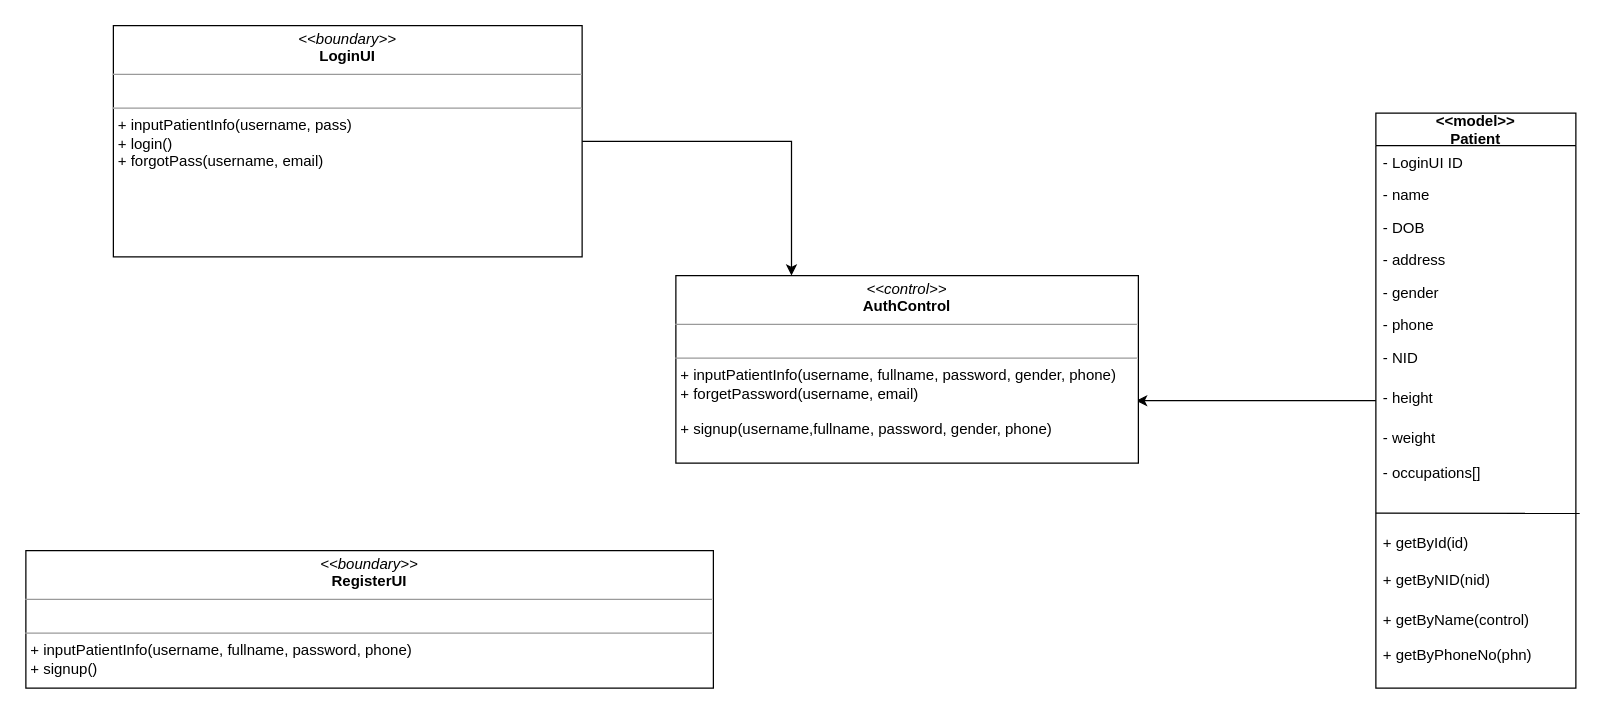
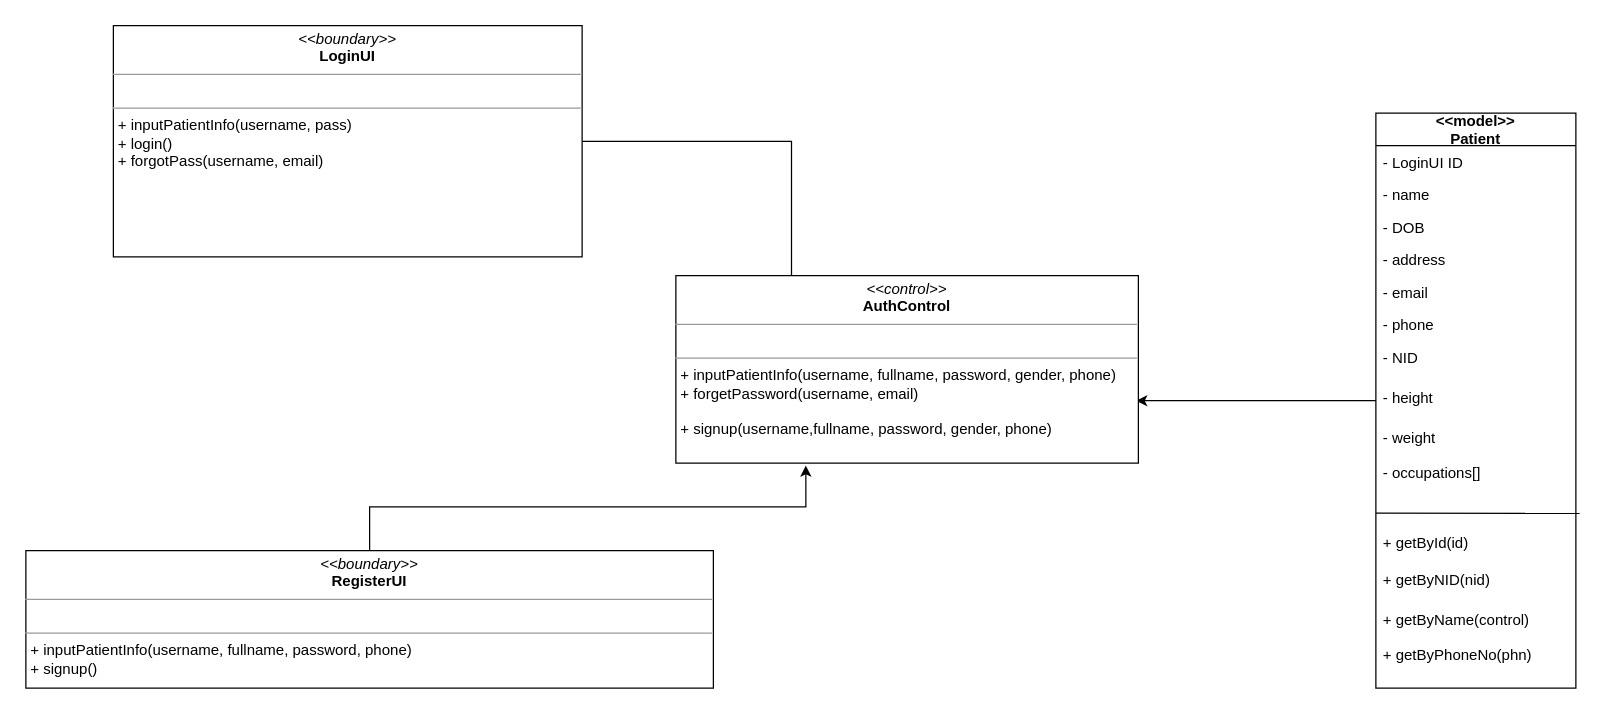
  <mxCell id="0" />
  <mxCell id="1" parent="0" />
  <mxCell id="2" style="edgeStyle=orthogonalEdgeStyle;rounded=0;orthogonalLoop=1;jettySize=auto;html=1;entryX=0.995;entryY=0.667;entryDx=0;entryDy=0;entryPerimeter=0;" parent="1" source="3" target="22" edge="1"><mxGeometry relative="1" as="geometry" /></mxCell>
  <mxCell id="3" value="&lt;&lt;model&gt;&gt;&#10;Patient" style="swimlane;fontStyle=1;align=center;verticalAlign=middle;childLayout=stackLayout;horizontal=1;startSize=26;horizontalStack=0;resizeParent=1;resizeLast=0;collapsible=1;marginBottom=0;rounded=0;shadow=0;strokeWidth=1;" parent="1" vertex="1"><mxGeometry x="1100" y="90" width="160" height="460" as="geometry"><mxRectangle x="130" y="380" width="160" height="26" as="alternateBounds" /></mxGeometry></mxCell>
  <mxCell id="4" value="- LoginUI ID&#10;" style="text;align=left;verticalAlign=top;spacingLeft=4;spacingRight=4;overflow=hidden;rotatable=0;points=[[0,0.5],[1,0.5]];portConstraint=eastwest;" parent="3" vertex="1"><mxGeometry y="26" width="160" height="26" as="geometry" /></mxCell>
  <mxCell id="5" value="- name" style="text;align=left;verticalAlign=top;spacingLeft=4;spacingRight=4;overflow=hidden;rotatable=0;points=[[0,0.5],[1,0.5]];portConstraint=eastwest;rounded=0;shadow=0;html=0;" parent="3" vertex="1"><mxGeometry y="52" width="160" height="26" as="geometry" /></mxCell>
  <mxCell id="6" value="- DOB" style="text;align=left;verticalAlign=top;spacingLeft=4;spacingRight=4;overflow=hidden;rotatable=0;points=[[0,0.5],[1,0.5]];portConstraint=eastwest;" parent="3" vertex="1"><mxGeometry y="78" width="160" height="26" as="geometry" /></mxCell>
  <mxCell id="7" value="- address" style="text;align=left;verticalAlign=top;spacingLeft=4;spacingRight=4;overflow=hidden;rotatable=0;points=[[0,0.5],[1,0.5]];portConstraint=eastwest;rounded=0;shadow=0;html=0;" parent="3" vertex="1"><mxGeometry y="104" width="160" height="26" as="geometry" /></mxCell>
- <mxCell id="8" value="- gender" style="text;align=left;verticalAlign=top;spacingLeft=4;spacingRight=4;overflow=hidden;rotatable=0;points=[[0,0.5],[1,0.5]];portConstraint=eastwest;rounded=0;shadow=0;html=0;" parent="3" vertex="1"><mxGeometry y="130" width="160" height="26" as="geometry" /></mxCell>
+ <mxCell id="8" value="- email" style="text;align=left;verticalAlign=top;spacingLeft=4;spacingRight=4;overflow=hidden;rotatable=0;points=[[0,0.5],[1,0.5]];portConstraint=eastwest;rounded=0;shadow=0;html=0;" parent="3" vertex="1"><mxGeometry y="130" width="160" height="26" as="geometry" /></mxCell>
  <mxCell id="9" value="- phone" style="text;align=left;verticalAlign=top;spacingLeft=4;spacingRight=4;overflow=hidden;rotatable=0;points=[[0,0.5],[1,0.5]];portConstraint=eastwest;rounded=0;shadow=0;html=0;" parent="3" vertex="1"><mxGeometry y="156" width="160" height="26" as="geometry" /></mxCell>
  <mxCell id="10" value="- NID&#10;" style="text;align=left;verticalAlign=top;spacingLeft=4;spacingRight=4;overflow=hidden;rotatable=0;points=[[0,0.5],[1,0.5]];portConstraint=eastwest;rounded=0;shadow=0;html=0;" parent="3" vertex="1"><mxGeometry y="182" width="160" height="32" as="geometry" /></mxCell>
  <mxCell id="11" value="- height&#10;" style="text;align=left;verticalAlign=top;spacingLeft=4;spacingRight=4;overflow=hidden;rotatable=0;points=[[0,0.5],[1,0.5]];portConstraint=eastwest;rounded=0;shadow=0;html=0;" parent="3" vertex="1"><mxGeometry y="214" width="160" height="32" as="geometry" /></mxCell>
  <mxCell id="12" value="- weight&#10;&#10;- occupations[]&#10;" style="text;align=left;verticalAlign=top;spacingLeft=4;spacingRight=4;overflow=hidden;rotatable=0;points=[[0,0.5],[1,0.5]];portConstraint=eastwest;rounded=0;shadow=0;html=0;" parent="3" vertex="1"><mxGeometry y="246" width="160" height="84" as="geometry" /></mxCell>
  <mxCell id="13" value="" style="endArrow=none;html=1;rounded=0;entryX=1.019;entryY=0.884;entryDx=0;entryDy=0;entryPerimeter=0;" parent="3" target="12" edge="1"><mxGeometry width="50" height="50" relative="1" as="geometry"><mxPoint y="320" as="sourcePoint" /><mxPoint x="50" y="270" as="targetPoint" /></mxGeometry></mxCell>
  <mxCell id="14" value="+ getById(id)" style="text;align=left;verticalAlign=top;spacingLeft=4;spacingRight=4;overflow=hidden;rotatable=0;points=[[0,0.5],[1,0.5]];portConstraint=eastwest;rounded=0;shadow=0;html=0;" parent="3" vertex="1"><mxGeometry y="330" width="160" height="30" as="geometry" /></mxCell>
  <mxCell id="15" value="+ getByNID(nid)" style="text;align=left;verticalAlign=top;spacingLeft=4;spacingRight=4;overflow=hidden;rotatable=0;points=[[0,0.5],[1,0.5]];portConstraint=eastwest;rounded=0;shadow=0;html=0;" parent="3" vertex="1"><mxGeometry y="360" width="160" height="32" as="geometry" /></mxCell>
  <mxCell id="16" value="+ getByName(control)" style="text;align=left;verticalAlign=top;spacingLeft=4;spacingRight=4;overflow=hidden;rotatable=0;points=[[0,0.5],[1,0.5]];portConstraint=eastwest;rounded=0;shadow=0;html=0;" parent="3" vertex="1"><mxGeometry y="392" width="160" height="28" as="geometry" /></mxCell>
  <mxCell id="17" value="+ getByPhoneNo(phn)" style="text;align=left;verticalAlign=top;spacingLeft=4;spacingRight=4;overflow=hidden;rotatable=0;points=[[0,0.5],[1,0.5]];portConstraint=eastwest;rounded=0;shadow=0;html=0;" parent="3" vertex="1"><mxGeometry y="420" width="160" height="32" as="geometry" /></mxCell>
- <mxCell id="18" style="edgeStyle=orthogonalEdgeStyle;rounded=0;orthogonalLoop=1;jettySize=auto;html=1;entryX=0.25;entryY=0;entryDx=0;entryDy=0;" parent="1" source="19" target="22" edge="1"><mxGeometry relative="1" as="geometry" /></mxCell>
+ <mxCell id="18" style="edgeStyle=orthogonalEdgeStyle;rounded=0;orthogonalLoop=1;jettySize=auto;html=1;entryX=0.25;entryY=0;entryDx=0;entryDy=0;endArrow=none;" parent="1" source="19" target="22" edge="1"><mxGeometry relative="1" as="geometry" /></mxCell>
  <mxCell id="19" value="&lt;p style=&quot;margin:0px;margin-top:4px;text-align:center;&quot;&gt;&lt;i&gt;&amp;lt;&amp;lt;boundary&amp;gt;&amp;gt;&lt;/i&gt;&lt;br&gt;&lt;b&gt;LoginUI&lt;/b&gt;&lt;/p&gt;&lt;hr size=&quot;1&quot;&gt;&lt;p style=&quot;margin:0px;margin-left:4px;&quot;&gt;&lt;br&gt;&lt;/p&gt;&lt;hr size=&quot;1&quot;&gt;&lt;p style=&quot;margin:0px;margin-left:4px;&quot;&gt;+ inputPatientInfo(username, pass)&lt;/p&gt;&lt;p style=&quot;margin:0px;margin-left:4px;&quot;&gt;+ login()&lt;/p&gt;&lt;p style=&quot;margin:0px;margin-left:4px;&quot;&gt;+ forgotPass(username, email)&lt;/p&gt;&lt;p style=&quot;margin:0px;margin-left:4px;&quot;&gt;&lt;br&gt;&lt;/p&gt;" style="verticalAlign=top;align=left;overflow=fill;fontSize=12;fontFamily=Helvetica;html=1;" parent="1" vertex="1"><mxGeometry x="90" y="20" width="375" height="185" as="geometry" /></mxCell>
+ <mxCell id="20" style="edgeStyle=orthogonalEdgeStyle;rounded=0;orthogonalLoop=1;jettySize=auto;html=1;entryX=0.281;entryY=1.013;entryDx=0;entryDy=0;entryPerimeter=0;" parent="1" source="21" target="22" edge="1"><mxGeometry relative="1" as="geometry" /></mxCell>
  <mxCell id="21" value="&lt;p style=&quot;margin:0px;margin-top:4px;text-align:center;&quot;&gt;&lt;i&gt;&amp;lt;&amp;lt;boundary&amp;gt;&amp;gt;&lt;/i&gt;&lt;br&gt;&lt;b&gt;RegisterUI&lt;/b&gt;&lt;/p&gt;&lt;hr size=&quot;1&quot;&gt;&lt;p style=&quot;margin:0px;margin-left:4px;&quot;&gt;&lt;br&gt;&lt;/p&gt;&lt;hr size=&quot;1&quot;&gt;&lt;p style=&quot;margin:0px;margin-left:4px;&quot;&gt;+ inputPatientInfo(username, fullname, password, phone)&lt;/p&gt;&lt;p style=&quot;margin:0px;margin-left:4px;&quot;&gt;+ signup()&lt;/p&gt;" style="verticalAlign=top;align=left;overflow=fill;fontSize=12;fontFamily=Helvetica;html=1;" parent="1" vertex="1"><mxGeometry x="20" y="440" width="550" height="110" as="geometry" /></mxCell>
  <mxCell id="22" value="&lt;p style=&quot;margin:0px;margin-top:4px;text-align:center;&quot;&gt;&lt;i&gt;&amp;lt;&amp;lt;control&amp;gt;&amp;gt;&lt;/i&gt;&lt;br&gt;&lt;b&gt;AuthControl&lt;/b&gt;&lt;/p&gt;&lt;hr size=&quot;1&quot;&gt;&lt;p style=&quot;margin:0px;margin-left:4px;&quot;&gt;&lt;br&gt;&lt;/p&gt;&lt;hr size=&quot;1&quot;&gt;&lt;p style=&quot;margin:0px;margin-left:4px;&quot;&gt;+ inputPatientInfo(username, fullname, password, gender, phone)&lt;/p&gt;&lt;p style=&quot;margin:0px;margin-left:4px;&quot;&gt;+ forgetPassword(username, email)&lt;/p&gt;&lt;p style=&quot;margin:0px;margin-left:4px;&quot;&gt;&lt;br&gt;&lt;/p&gt;&lt;p style=&quot;margin:0px;margin-left:4px;&quot;&gt;+ signup(username,fullname, password, gender, phone)&lt;/p&gt;" style="verticalAlign=top;align=left;overflow=fill;fontSize=12;fontFamily=Helvetica;html=1;" parent="1" vertex="1"><mxGeometry x="540" y="220" width="370" height="150" as="geometry" /></mxCell>
